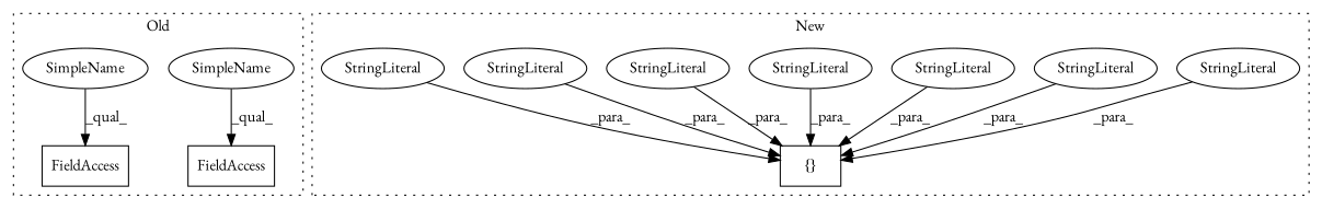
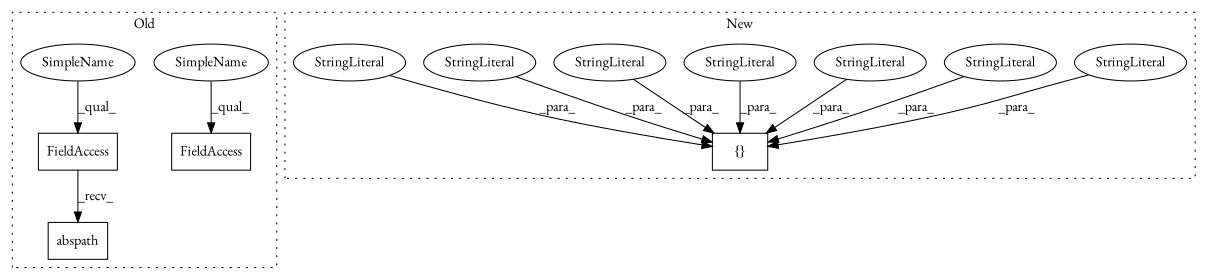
  digraph {
    fontname="EB Garamond"
    node [a=45 l=7 s=404 shape=ellipse fontname="EB Garamond"]
    edge [fontname="EB Garamond"]
+   n1 [a=32 l="8,1" label=abspath s="412,428" shape=box]
    n2 [a=22 label=FieldAccess shape=box]
    n3 [a=22 label=FieldAccess s=388 shape=box]
    n4 [a=42 l=2 label=SimpleName s=388]
    n5 [a=42 l=2 label=SimpleName]
    n6 [a=4 l="1,1" label="{}" s="862,991" shape=box]
    n7 [l=22 label=StringLiteral s=955]
    n8 [l=22 label=StringLiteral s=932]
    n9 [l=15 label=StringLiteral s=879]
    n10 [l=15 label=StringLiteral s=863]
    n11 [l=13 label=StringLiteral s=978]
    n12 [l=16 label=StringLiteral s=915]
    n13 [l=19 label=StringLiteral s=895]
    subgraph cluster_1 {
      label=Old
      style=dotted
+     n1
      n2
      n3
      n4
      n5
    }
    subgraph cluster_2 {
      label=New
      style=dotted
      n6
      n7
      n8
      n9
      n10
      n11
      n12
      n13
    }
+   n2 -> n1 [label=_recv_]
    n4 -> n3 [label=_qual_]
    n5 -> n2 [label=_qual_]
    n7 -> n6 [label=_para_]
    n8 -> n6 [label=_para_]
    n9 -> n6 [label=_para_]
    n10 -> n6 [label=_para_]
    n11 -> n6 [label=_para_]
    n12 -> n6 [label=_para_]
    n13 -> n6 [label=_para_]
  }
